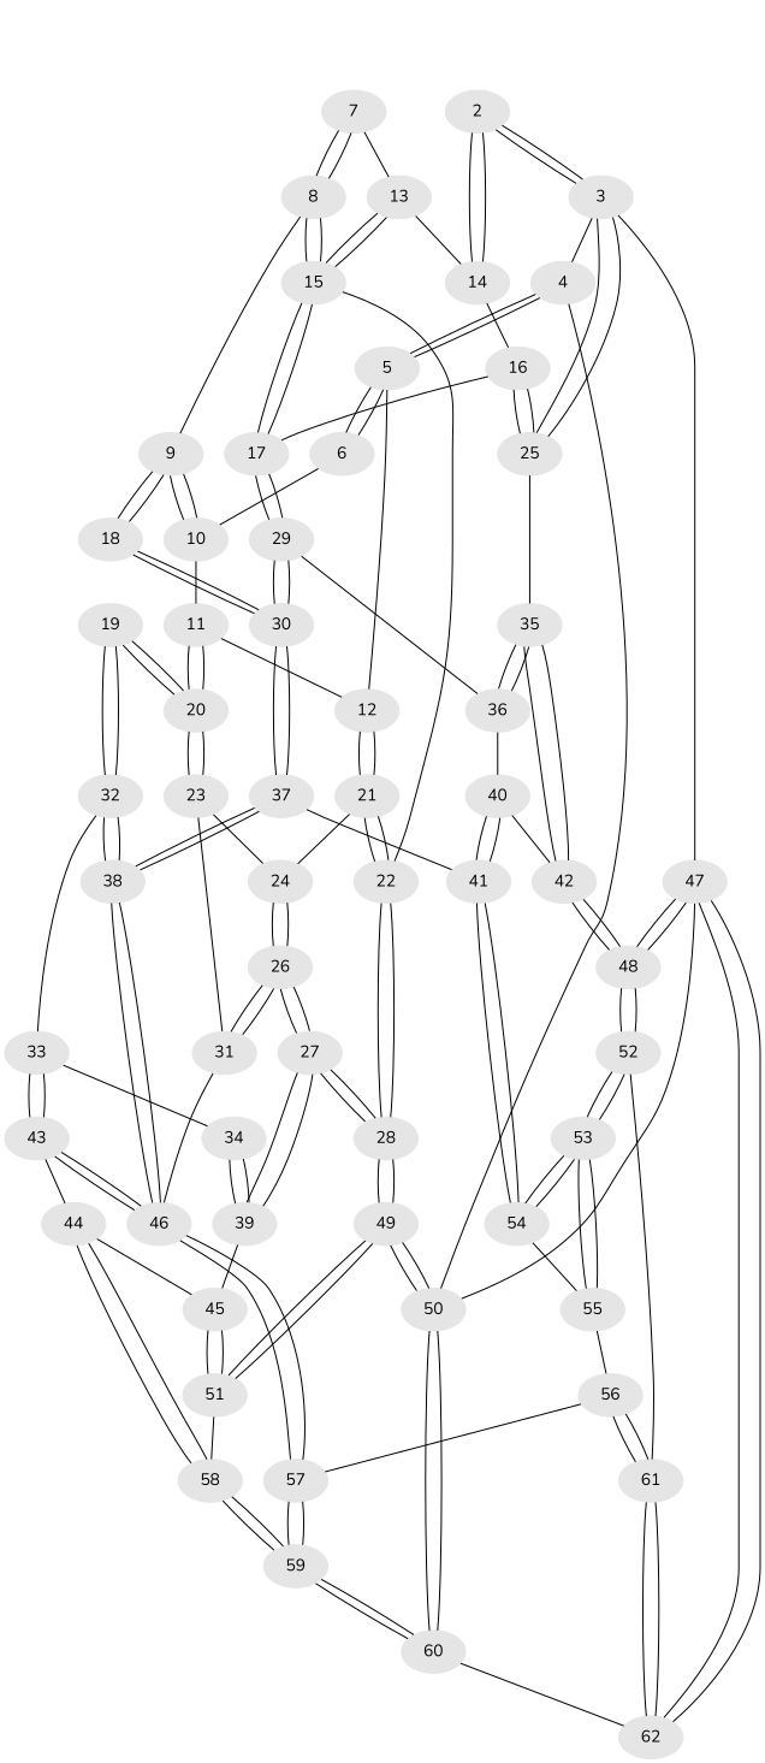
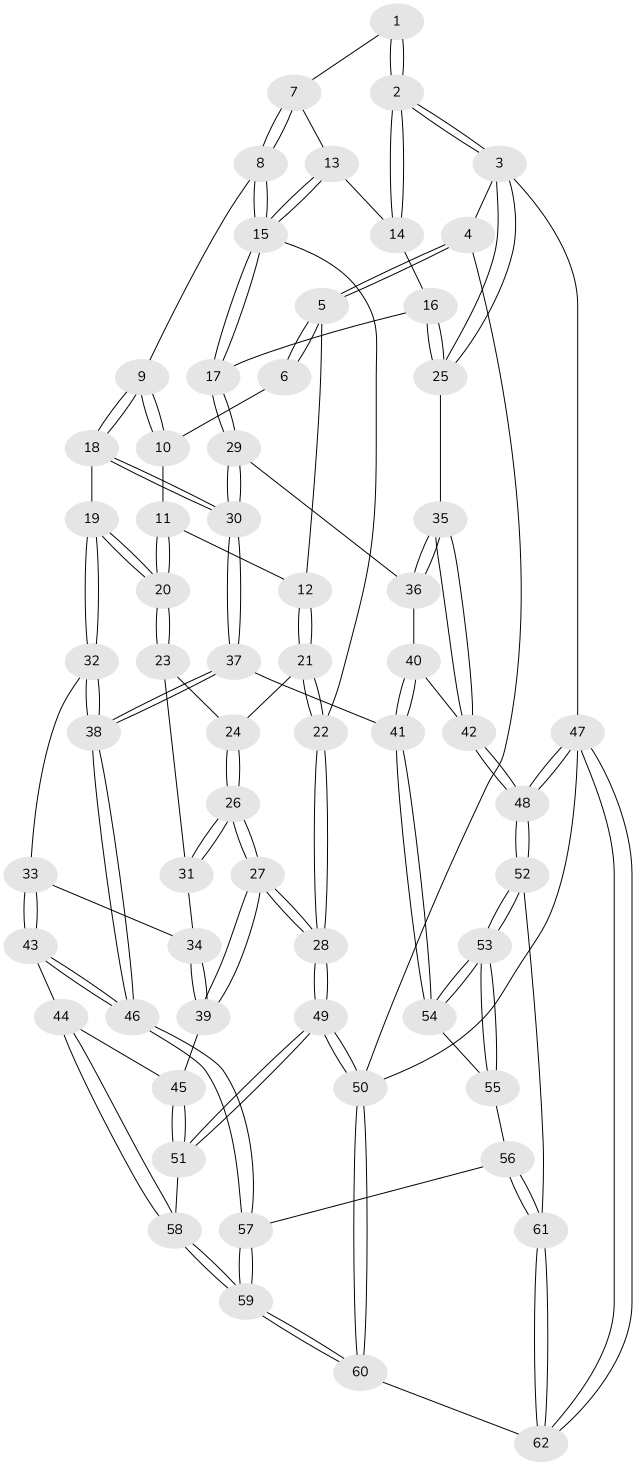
  graph {
    fontname=Nunito
    node [color=gray90 fontname=Nunito style=filled]
    edge [fontname=Nunito]
+   1
    2
    7
    3
    14
    8
    13
    4
    25
    47
    16
    5
    50
    35
    48
    62
    6
    12
    22
    28
    60
    10
    21
    11
    9
    15
    18
    17
    19
    30
    20
    23
    24
    29
    36
    32
    37
    33
    38
    31
    26
    49
    34
    27
    42
    39
    45
    51
    40
    41
    43
    46
    44
    54
    57
    55
    52
    58
    59
    53
    61
    56
+   1 -- 2
+   1 -- 2
+   1 -- 7
    2 -- 3
    2 -- 3
    2 -- 14
    2 -- 14
    7 -- 8
    7 -- 8
    7 -- 13
    3 -- 4
    3 -- 25
    3 -- 25
    3 -- 47
    14 -- 16
    8 -- 9
    8 -- 15
    8 -- 15
    13 -- 14
    13 -- 15
    13 -- 15
    4 -- 5
    4 -- 5
    4 -- 50
    25 -- 35
    47 -- 50
    47 -- 48
    47 -- 48
    47 -- 62
    47 -- 62
    16 -- 25
    16 -- 25
    16 -- 17
    5 -- 6
    5 -- 6
    5 -- 12
    50 -- 60
    50 -- 60
    35 -- 36
    35 -- 36
    35 -- 42
    35 -- 42
    48 -- 52
    48 -- 52
    6 -- 10
    12 -- 21
    12 -- 21
    22 -- 28
    22 -- 28
    28 -- 49
    28 -- 49
    60 -- 62
    10 -- 11
    21 -- 22
    21 -- 22
    21 -- 24
    11 -- 12
    11 -- 20
    11 -- 20
    9 -- 10
    9 -- 10
    9 -- 18
    9 -- 18
    15 -- 22
    15 -- 17
    15 -- 17
+   18 -- 19
    18 -- 30
    18 -- 30
    17 -- 29
    17 -- 29
    19 -- 20
    19 -- 20
    19 -- 32
    19 -- 32
    30 -- 37
    30 -- 37
    20 -- 23
    20 -- 23
    23 -- 24
    23 -- 31
    24 -- 26
    24 -- 26
    29 -- 30
    29 -- 30
    29 -- 36
    36 -- 40
    32 -- 33
    32 -- 38
    32 -- 38
    37 -- 38
    37 -- 38
    37 -- 41
    33 -- 34
    33 -- 43
    33 -- 43
    38 -- 46
    38 -- 46
-   31 -- 46
+   31 -- 34
    26 -- 31
    26 -- 31
    26 -- 27
    26 -- 27
    49 -- 50
    49 -- 50
    49 -- 51
    49 -- 51
    34 -- 39
    34 -- 39
    27 -- 28
    27 -- 28
    27 -- 39
    27 -- 39
    42 -- 48
    42 -- 48
    39 -- 45
    45 -- 51
    45 -- 51
    51 -- 58
    40 -- 42
    40 -- 41
    40 -- 41
    41 -- 54
    41 -- 54
    43 -- 46
    43 -- 46
    43 -- 44
    46 -- 57
    46 -- 57
    44 -- 45
    44 -- 58
    44 -- 58
    54 -- 55
    57 -- 59
    57 -- 59
    55 -- 56
    52 -- 53
    52 -- 53
    52 -- 61
    58 -- 59
    58 -- 59
    59 -- 60
    59 -- 60
    53 -- 54
    53 -- 54
    53 -- 55
    53 -- 55
    61 -- 62
    61 -- 62
    56 -- 57
    56 -- 61
    56 -- 61
  }
